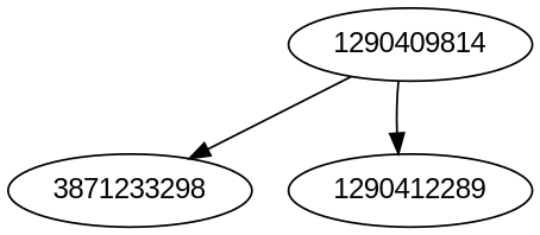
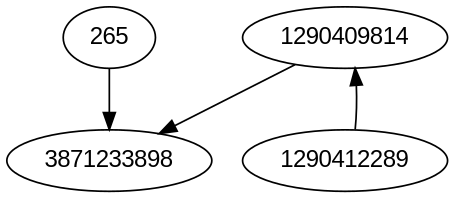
  strict digraph {
    fontname="Liberation Sans"
    node [fontname="Liberation Sans"]
    edge [fontname="Liberation Sans"]
-   3871233898 [label=3871233298]
+   265
+   3871233898
    1290409814
    1290412289
+   265 -> 3871233898
    1290409814 -> 3871233898
-   1290409814 -> 1290412289
+   1290412289 -> 1290409814
  }
